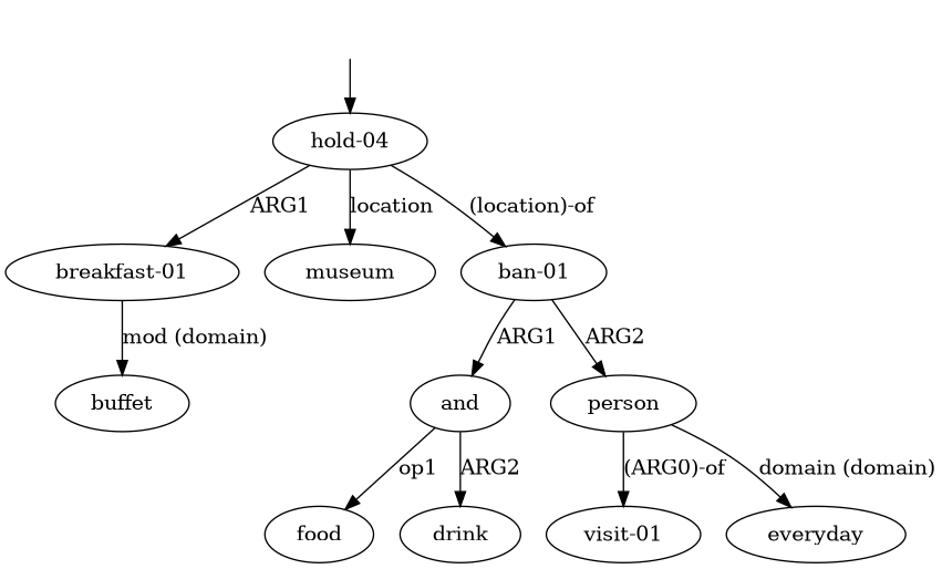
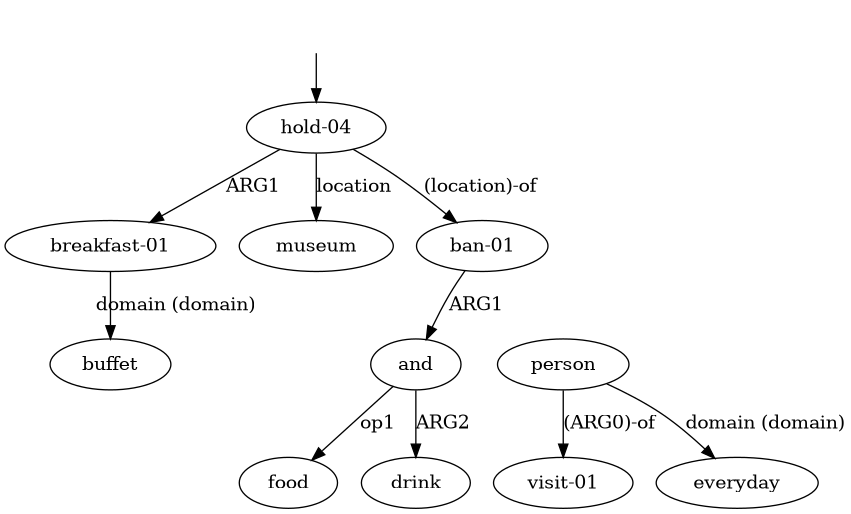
  digraph {
    top [style=invis]
    n2 [label=<<table align="center" border="0" cellspacing="0"><tr><td colspan="2">hold-04</td></tr></table>>]
    n3 [label=<<table align="center" border="0" cellspacing="0"><tr><td colspan="2">breakfast-01</td></tr></table>>]
    n4 [label=<<table align="center" border="0" cellspacing="0"><tr><td colspan="2">museum</td></tr></table>>]
    n5 [label=<<table align="center" border="0" cellspacing="0"><tr><td colspan="2">ban-01</td></tr></table>>]
    n6 [label=<<table align="center" border="0" cellspacing="0"><tr><td colspan="2">buffet</td></tr></table>>]
    n7 [label=<<table align="center" border="0" cellspacing="0"><tr><td colspan="2">and</td></tr></table>>]
    n8 [label=<<table align="center" border="0" cellspacing="0"><tr><td colspan="2">person</td></tr></table>>]
    n9 [label=<<table align="center" border="0" cellspacing="0"><tr><td colspan="2">food</td></tr></table>>]
    n10 [label=<<table align="center" border="0" cellspacing="0"><tr><td colspan="2">drink</td></tr></table>>]
    n11 [label=<<table align="center" border="0" cellspacing="0"><tr><td colspan="2">visit-01</td></tr></table>>]
    n12 [label=<<table align="center" border="0" cellspacing="0"><tr><td colspan="2">everyday</td></tr></table>>]
    top -> n2
    n2 -> n3 [label=ARG1]
    n2 -> n4 [label=location]
    n2 -> n5 [label="(location)-of"]
-   n3 -> n6 [label="mod (domain)"]
+   n3 -> n6 [label="domain (domain)"]
    n5 -> n7 [label=ARG1]
-   n5 -> n8 [label=ARG2]
    n7 -> n9 [label=op1]
    n7 -> n10 [label=ARG2]
    n8 -> n11 [label="(ARG0)-of"]
    n8 -> n12 [label="domain (domain)"]
  }
